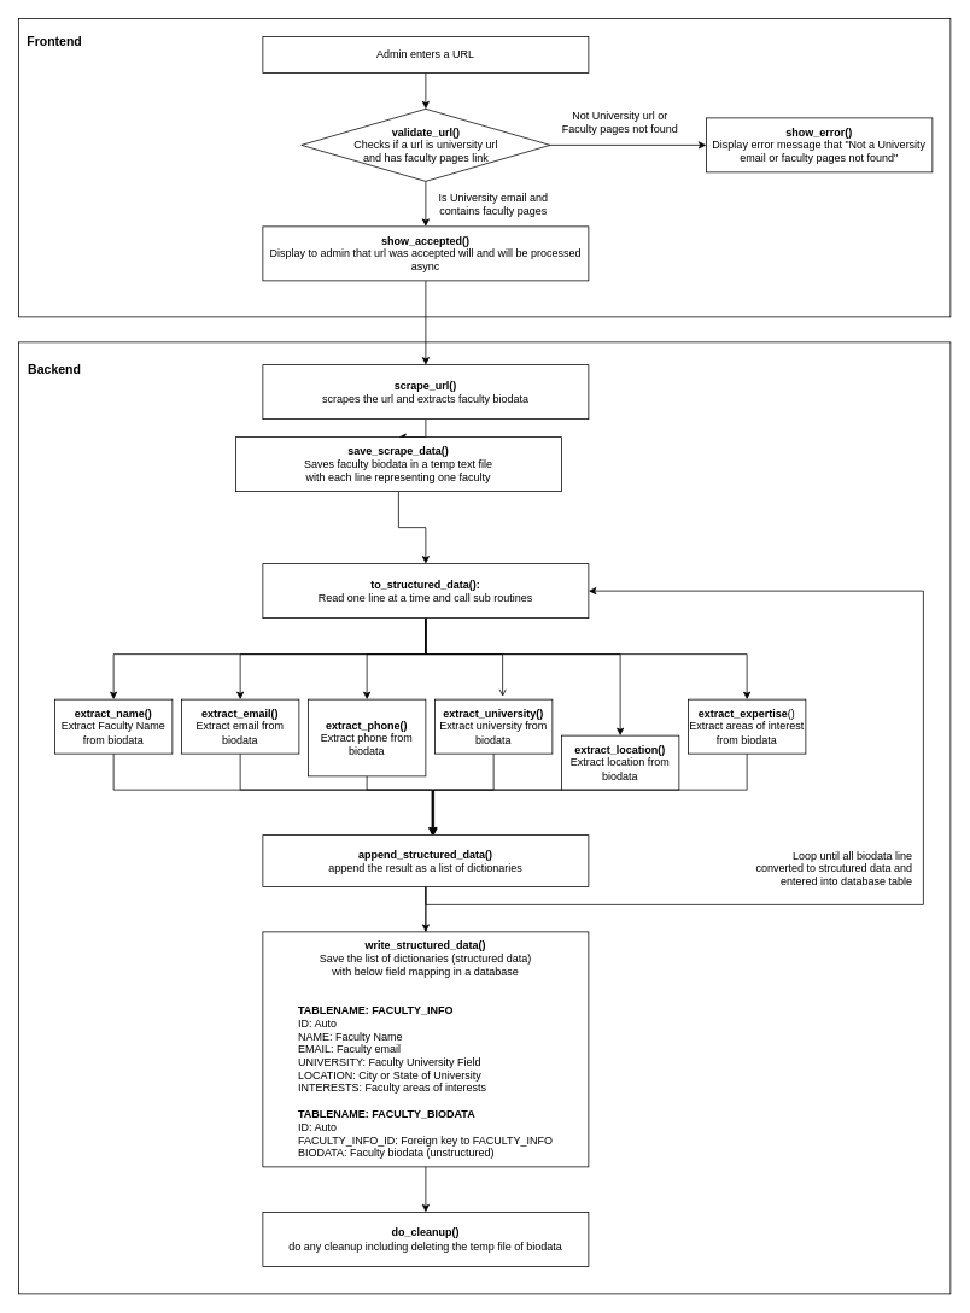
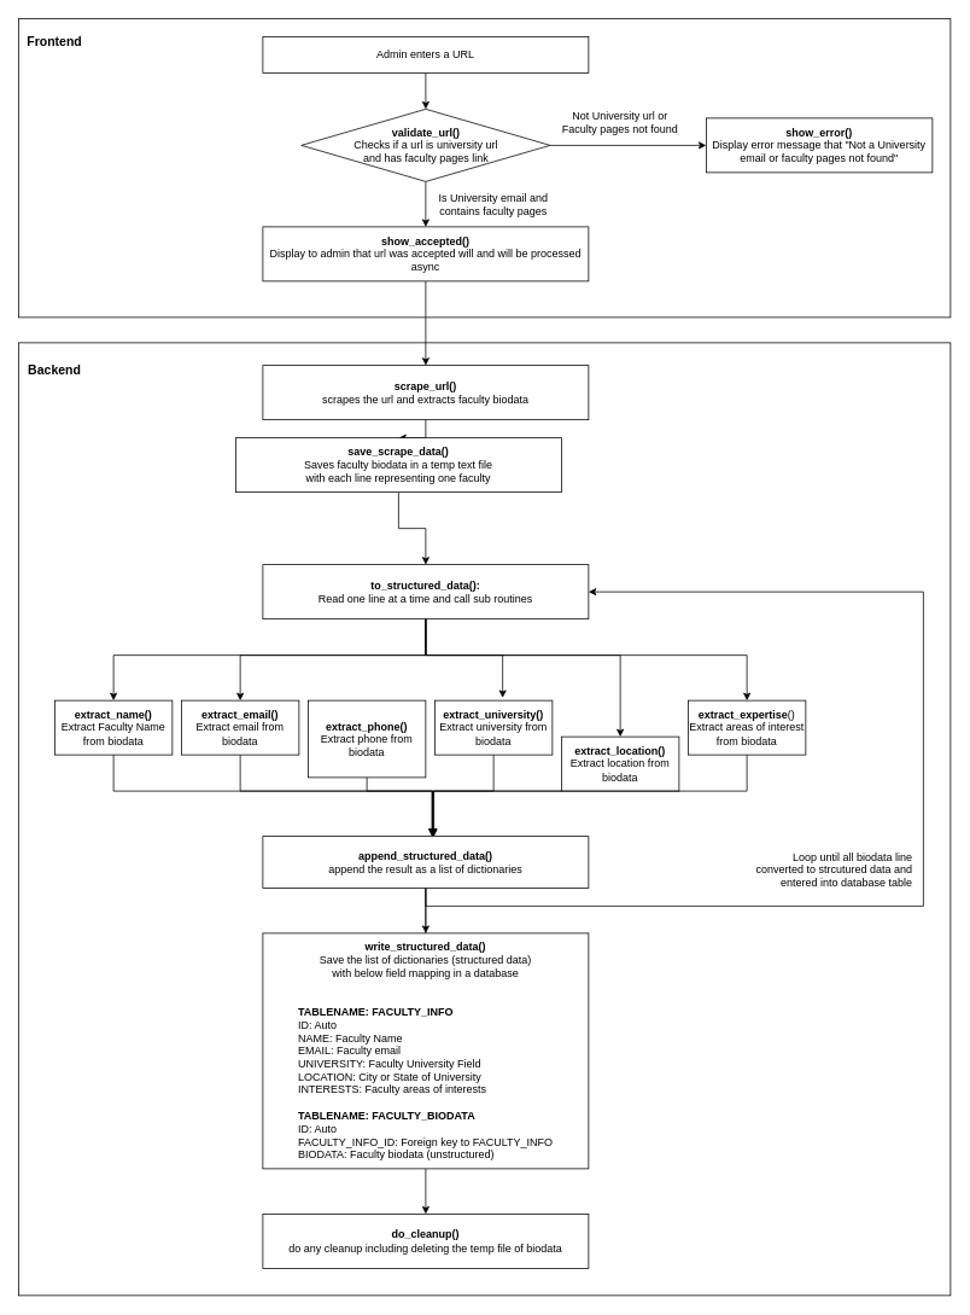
  <mxCell id="0" />
  <mxCell id="1" parent="0" />
  <mxCell id="2" value="" style="rounded=0;whiteSpace=wrap;html=1;fontSize=14;" parent="1" vertex="1"><mxGeometry x="20" y="378" width="1030" height="1052" as="geometry" /></mxCell>
  <mxCell id="3" value="" style="rounded=0;whiteSpace=wrap;html=1;fontSize=14;" parent="1" vertex="1"><mxGeometry x="20" y="20" width="1030" height="330" as="geometry" /></mxCell>
  <mxCell id="4" value="" style="edgeStyle=orthogonalEdgeStyle;rounded=0;orthogonalLoop=1;jettySize=auto;html=1;" parent="1" source="5" target="10" edge="1"><mxGeometry relative="1" as="geometry" /></mxCell>
  <mxCell id="5" value="Admin enters a URL" style="rounded=0;whiteSpace=wrap;html=1;" parent="1" vertex="1"><mxGeometry x="290" y="40" width="360" height="40" as="geometry" /></mxCell>
  <mxCell id="6" style="edgeStyle=orthogonalEdgeStyle;rounded=0;orthogonalLoop=1;jettySize=auto;html=1;entryX=0.5;entryY=0;entryDx=0;entryDy=0;" parent="1" source="7" target="15" edge="1"><mxGeometry relative="1" as="geometry" /></mxCell>
  <mxCell id="7" value="&lt;b&gt;scrape_url()&lt;br&gt;&lt;/b&gt;scrapes the url and extracts faculty biodata" style="rounded=0;whiteSpace=wrap;html=1;" parent="1" vertex="1"><mxGeometry x="290" y="403" width="360" height="60" as="geometry" /></mxCell>
  <mxCell id="8" value="" style="edgeStyle=orthogonalEdgeStyle;rounded=0;orthogonalLoop=1;jettySize=auto;html=1;entryX=0.5;entryY=0;entryDx=0;entryDy=0;" parent="1" source="10" target="42" edge="1"><mxGeometry relative="1" as="geometry" /></mxCell>
  <mxCell id="9" style="edgeStyle=orthogonalEdgeStyle;rounded=0;orthogonalLoop=1;jettySize=auto;html=1;entryX=0;entryY=0.5;entryDx=0;entryDy=0;" parent="1" source="10" target="12" edge="1"><mxGeometry relative="1" as="geometry"><mxPoint x="650" y="180" as="targetPoint" /></mxGeometry></mxCell>
  <mxCell id="10" value="&lt;b&gt;&lt;span&gt;validate_url()&lt;/span&gt;&lt;br&gt;&lt;/b&gt;&lt;span&gt;Checks if a url is university url &lt;br&gt;and has faculty pages link&lt;/span&gt;" style="rhombus;whiteSpace=wrap;html=1;" parent="1" vertex="1"><mxGeometry x="332.5" y="120" width="275" height="80" as="geometry" /></mxCell>
  <mxCell id="11" value="Is University email and &lt;br&gt;contains faculty pages" style="text;html=1;strokeColor=none;fillColor=none;align=center;verticalAlign=middle;whiteSpace=wrap;rounded=0;" parent="1" vertex="1"><mxGeometry x="430" y="210" width="230" height="30" as="geometry" /></mxCell>
  <mxCell id="12" value="&lt;b&gt;show_error()&lt;br&gt;&lt;/b&gt;Display error message that &quot;Not a University email or faculty pages not found&quot;" style="rounded=0;whiteSpace=wrap;html=1;" parent="1" vertex="1"><mxGeometry x="780" y="130" width="250" height="60" as="geometry" /></mxCell>
  <mxCell id="13" value="Not University url or &lt;br&gt;Faculty pages not found" style="text;html=1;strokeColor=none;fillColor=none;align=center;verticalAlign=middle;whiteSpace=wrap;rounded=0;" parent="1" vertex="1"><mxGeometry x="570" y="120" width="230" height="30" as="geometry" /></mxCell>
  <mxCell id="14" style="edgeStyle=orthogonalEdgeStyle;rounded=0;orthogonalLoop=1;jettySize=auto;html=1;entryX=0.5;entryY=0;entryDx=0;entryDy=0;" parent="1" source="15" target="22" edge="1"><mxGeometry relative="1" as="geometry" /></mxCell>
  <mxCell id="15" value="&lt;b&gt;save_scrape_data()&lt;br&gt;&lt;/b&gt;Saves faculty biodata in a temp text file &lt;br&gt;with each line representing one faculty" style="rounded=0;whiteSpace=wrap;html=1;" parent="1" vertex="1"><mxGeometry x="260" y="483" width="360" height="60" as="geometry" /></mxCell>
- <mxCell id="16" value="" style="edgeStyle=orthogonalEdgeStyle;rounded=0;orthogonalLoop=1;jettySize=auto;html=1;" parent="1" source="22" target="26" edge="1"><mxGeometry relative="1" as="geometry"><Array as="points"><mxPoint x="470" y="723" /><mxPoint x="405" y="723" /></Array></mxGeometry></mxCell>
- <mxCell id="17" style="edgeStyle=orthogonalEdgeStyle;rounded=0;orthogonalLoop=1;jettySize=auto;html=1;entryX=0.577;entryY=-0.05;entryDx=0;entryDy=0;entryPerimeter=0;endArrow=open;" parent="1" source="22" target="28" edge="1"><mxGeometry relative="1" as="geometry"><Array as="points"><mxPoint x="470" y="723" /><mxPoint x="555" y="723" /></Array></mxGeometry></mxCell>
+ <mxCell id="17" style="edgeStyle=orthogonalEdgeStyle;rounded=0;orthogonalLoop=1;jettySize=auto;html=1;entryX=0.577;entryY=-0.05;entryDx=0;entryDy=0;entryPerimeter=0;" parent="1" source="22" target="28" edge="1"><mxGeometry relative="1" as="geometry"><Array as="points"><mxPoint x="470" y="723" /><mxPoint x="555" y="723" /></Array></mxGeometry></mxCell>
  <mxCell id="18" style="edgeStyle=orthogonalEdgeStyle;rounded=0;orthogonalLoop=1;jettySize=auto;html=1;entryX=0.5;entryY=0;entryDx=0;entryDy=0;exitX=0.5;exitY=1;exitDx=0;exitDy=0;" parent="1" source="22" target="34" edge="1"><mxGeometry relative="1" as="geometry"><Array as="points"><mxPoint x="470" y="723" /><mxPoint x="825" y="723" /></Array></mxGeometry></mxCell>
  <mxCell id="19" style="edgeStyle=orthogonalEdgeStyle;rounded=0;orthogonalLoop=1;jettySize=auto;html=1;" parent="1" source="22" target="24" edge="1"><mxGeometry relative="1" as="geometry"><Array as="points"><mxPoint x="470" y="723" /><mxPoint x="265" y="723" /></Array></mxGeometry></mxCell>
  <mxCell id="20" style="edgeStyle=orthogonalEdgeStyle;rounded=0;orthogonalLoop=1;jettySize=auto;html=1;" parent="1" source="22" target="30" edge="1"><mxGeometry relative="1" as="geometry"><Array as="points"><mxPoint x="470" y="723" /><mxPoint x="125" y="723" /></Array></mxGeometry></mxCell>
  <mxCell id="21" style="edgeStyle=orthogonalEdgeStyle;rounded=0;orthogonalLoop=1;jettySize=auto;html=1;entryX=0.5;entryY=0;entryDx=0;entryDy=0;" parent="1" source="22" target="32" edge="1"><mxGeometry relative="1" as="geometry"><Array as="points"><mxPoint x="470" y="723" /><mxPoint x="685" y="723" /></Array></mxGeometry></mxCell>
  <mxCell id="22" value="&lt;b&gt;to_structured_data():&lt;br&gt;&lt;/b&gt;Read one line at a time and call sub routines" style="rounded=0;whiteSpace=wrap;html=1;" parent="1" vertex="1"><mxGeometry x="290" y="623" width="360" height="60" as="geometry" /></mxCell>
  <mxCell id="23" style="edgeStyle=orthogonalEdgeStyle;rounded=0;orthogonalLoop=1;jettySize=auto;html=1;entryX=0.519;entryY=0;entryDx=0;entryDy=0;entryPerimeter=0;" parent="1" source="24" target="38" edge="1"><mxGeometry relative="1" as="geometry"><Array as="points"><mxPoint x="265" y="873" /><mxPoint x="477" y="873" /></Array></mxGeometry></mxCell>
  <mxCell id="24" value="&lt;b&gt;extract_email()&lt;br&gt;&lt;/b&gt;Extract email from biodata" style="whiteSpace=wrap;html=1;rounded=0;" parent="1" vertex="1"><mxGeometry x="200" y="773" width="130" height="60" as="geometry" /></mxCell>
  <mxCell id="25" style="edgeStyle=orthogonalEdgeStyle;rounded=0;orthogonalLoop=1;jettySize=auto;html=1;entryX=0.522;entryY=-0.004;entryDx=0;entryDy=0;entryPerimeter=0;" parent="1" source="26" target="38" edge="1"><mxGeometry relative="1" as="geometry"><Array as="points"><mxPoint x="405" y="873" /><mxPoint x="478" y="873" /></Array></mxGeometry></mxCell>
  <mxCell id="26" value="&lt;b&gt;extract_phone()&lt;br&gt;&lt;/b&gt;Extract phone from biodata" style="whiteSpace=wrap;html=1;rounded=0;" parent="1" vertex="1"><mxGeometry x="340" y="773" width="130" height="85" as="geometry" /></mxCell>
  <mxCell id="27" style="edgeStyle=orthogonalEdgeStyle;rounded=0;orthogonalLoop=1;jettySize=auto;html=1;entryX=0.522;entryY=0.004;entryDx=0;entryDy=0;entryPerimeter=0;" parent="1" source="28" target="38" edge="1"><mxGeometry relative="1" as="geometry"><Array as="points"><mxPoint x="545" y="873" /><mxPoint x="478" y="873" /></Array></mxGeometry></mxCell>
  <mxCell id="28" value="&lt;b&gt;extract_university()&lt;br&gt;&lt;/b&gt;Extract university from biodata" style="whiteSpace=wrap;html=1;rounded=0;" parent="1" vertex="1"><mxGeometry x="480" y="773" width="130" height="60" as="geometry" /></mxCell>
  <mxCell id="29" style="edgeStyle=orthogonalEdgeStyle;rounded=0;orthogonalLoop=1;jettySize=auto;html=1;entryX=0.522;entryY=0.004;entryDx=0;entryDy=0;entryPerimeter=0;" parent="1" source="30" target="38" edge="1"><mxGeometry relative="1" as="geometry"><Array as="points"><mxPoint x="125" y="873" /><mxPoint x="478" y="873" /></Array></mxGeometry></mxCell>
  <mxCell id="30" value="&lt;b&gt;extract_name()&lt;br&gt;&lt;/b&gt;Extract Faculty Name from biodata" style="whiteSpace=wrap;html=1;rounded=0;" parent="1" vertex="1"><mxGeometry x="60" y="773" width="130" height="60" as="geometry" /></mxCell>
  <mxCell id="31" style="edgeStyle=orthogonalEdgeStyle;rounded=0;orthogonalLoop=1;jettySize=auto;html=1;entryX=0.525;entryY=0.004;entryDx=0;entryDy=0;entryPerimeter=0;" parent="1" source="32" target="38" edge="1"><mxGeometry relative="1" as="geometry"><Array as="points"><mxPoint x="685" y="873" /><mxPoint x="479" y="873" /></Array></mxGeometry></mxCell>
  <mxCell id="32" value="&lt;b&gt;extract_location()&lt;br&gt;&lt;/b&gt;Extract location from biodata" style="whiteSpace=wrap;html=1;rounded=0;" parent="1" vertex="1"><mxGeometry x="620" y="813" width="130" height="60" as="geometry" /></mxCell>
  <mxCell id="33" style="edgeStyle=orthogonalEdgeStyle;rounded=0;orthogonalLoop=1;jettySize=auto;html=1;entryX=0.522;entryY=-0.004;entryDx=0;entryDy=0;entryPerimeter=0;" parent="1" source="34" target="38" edge="1"><mxGeometry relative="1" as="geometry"><Array as="points"><mxPoint x="825" y="873" /><mxPoint x="478" y="873" /></Array></mxGeometry></mxCell>
  <mxCell id="34" value="&lt;b&gt;extract_expertise&lt;/b&gt;() Extract areas of interest from biodata" style="whiteSpace=wrap;html=1;rounded=0;" parent="1" vertex="1"><mxGeometry x="760" y="773" width="130" height="60" as="geometry" /></mxCell>
  <mxCell id="35" value="" style="edgeStyle=orthogonalEdgeStyle;rounded=0;orthogonalLoop=1;jettySize=auto;html=1;" parent="1" source="38" target="39" edge="1"><mxGeometry relative="1" as="geometry" /></mxCell>
  <mxCell id="36" style="edgeStyle=orthogonalEdgeStyle;rounded=0;orthogonalLoop=1;jettySize=auto;html=1;entryX=1;entryY=0.5;entryDx=0;entryDy=0;" parent="1" source="38" target="22" edge="1"><mxGeometry relative="1" as="geometry"><mxPoint x="660" y="653" as="targetPoint" /><Array as="points"><mxPoint x="470" y="1000" /><mxPoint x="1020" y="1000" /><mxPoint x="1020" y="653" /></Array></mxGeometry></mxCell>
  <mxCell id="37" value="" style="edgeStyle=orthogonalEdgeStyle;rounded=0;orthogonalLoop=1;jettySize=auto;html=1;fontSize=14;" parent="1" source="38" target="45" edge="1"><mxGeometry relative="1" as="geometry" /></mxCell>
  <mxCell id="38" value="&lt;span&gt;&lt;b&gt;append_structured_data()&lt;br&gt;&lt;/b&gt;append the result as a list of dictionaries&lt;br&gt;&lt;/span&gt;" style="rounded=0;whiteSpace=wrap;html=1;" parent="1" vertex="1"><mxGeometry x="290" y="923" width="360" height="57" as="geometry" /></mxCell>
  <mxCell id="39" value="&lt;b&gt;do_cleanup()&lt;br&gt;&lt;/b&gt;do any cleanup including deleting the temp file of biodata" style="whiteSpace=wrap;html=1;rounded=0;" parent="1" vertex="1"><mxGeometry x="290" y="1340" width="360" height="60" as="geometry" /></mxCell>
  <mxCell id="40" value="Loop until all biodata line converted to strcutured data and entered into database table" style="text;html=1;strokeColor=none;fillColor=none;align=right;verticalAlign=middle;whiteSpace=wrap;rounded=0;" parent="1" vertex="1"><mxGeometry x="830" y="930" width="180" height="60" as="geometry" /></mxCell>
  <mxCell id="41" style="edgeStyle=orthogonalEdgeStyle;rounded=0;orthogonalLoop=1;jettySize=auto;html=1;entryX=0.5;entryY=0;entryDx=0;entryDy=0;" parent="1" source="42" target="7" edge="1"><mxGeometry relative="1" as="geometry" /></mxCell>
  <mxCell id="42" value="&lt;b&gt;show_accepted()&lt;br&gt;&lt;/b&gt;Display to admin that url was accepted will and will be processed async" style="rounded=0;whiteSpace=wrap;html=1;" parent="1" vertex="1"><mxGeometry x="290" y="250" width="360" height="60" as="geometry" /></mxCell>
  <mxCell id="43" value="&lt;b&gt;&lt;font style=&quot;font-size: 14px&quot;&gt;Backend&lt;/font&gt;&lt;/b&gt;" style="text;html=1;strokeColor=none;fillColor=none;align=center;verticalAlign=middle;whiteSpace=wrap;rounded=0;" parent="1" vertex="1"><mxGeometry x="30" y="393" width="60" height="30" as="geometry" /></mxCell>
  <mxCell id="44" value="&lt;b&gt;&lt;font style=&quot;font-size: 14px&quot;&gt;Frontend&lt;/font&gt;&lt;/b&gt;" style="text;html=1;strokeColor=none;fillColor=none;align=center;verticalAlign=middle;whiteSpace=wrap;rounded=0;" parent="1" vertex="1"><mxGeometry x="30" y="30" width="60" height="30" as="geometry" /></mxCell>
  <mxCell id="45" value="&lt;b&gt;&lt;span&gt;write_structured_data()&lt;/span&gt;&lt;br&gt;&lt;/b&gt;&lt;span&gt;Save the list of dictionaries (structured data) &lt;br&gt;with below field mapping in a database&lt;br&gt;&lt;/span&gt;&lt;br&gt;&lt;br&gt;&lt;div style=&quot;text-align: left&quot;&gt;&lt;b&gt;TABLENAME: FACULTY_INFO&lt;/b&gt;&lt;/div&gt;&lt;div style=&quot;text-align: left&quot;&gt;ID: Auto&amp;nbsp;&lt;/div&gt;&lt;div style=&quot;text-align: left&quot;&gt;NAME: Faculty Name&lt;/div&gt;&lt;div style=&quot;text-align: left&quot;&gt;EMAIL: Faculty email&lt;/div&gt;&lt;div style=&quot;text-align: left&quot;&gt;UNIVERSITY: Faculty University Field&lt;/div&gt;&lt;div style=&quot;text-align: left&quot;&gt;LOCATION: City or State of University&lt;/div&gt;&lt;div style=&quot;text-align: left&quot;&gt;INTERESTS: Faculty areas of interests&lt;/div&gt;&lt;div style=&quot;text-align: left&quot;&gt;&lt;br&gt;&lt;/div&gt;&lt;div style=&quot;text-align: left&quot;&gt;&lt;b&gt;TABLENAME: FACULTY_BIODATA&lt;/b&gt;&lt;/div&gt;&lt;div style=&quot;text-align: left&quot;&gt;ID: Auto&amp;nbsp;&lt;/div&gt;&lt;div style=&quot;text-align: left&quot;&gt;FACULTY_INFO_ID: Foreign key to FACULTY_INFO&lt;/div&gt;&lt;div style=&quot;text-align: left&quot;&gt;BIODATA: Faculty biodata (unstructured)&lt;/div&gt;" style="whiteSpace=wrap;html=1;rounded=0;" parent="1" vertex="1"><mxGeometry x="290" y="1030" width="360" height="260" as="geometry" /></mxCell>
